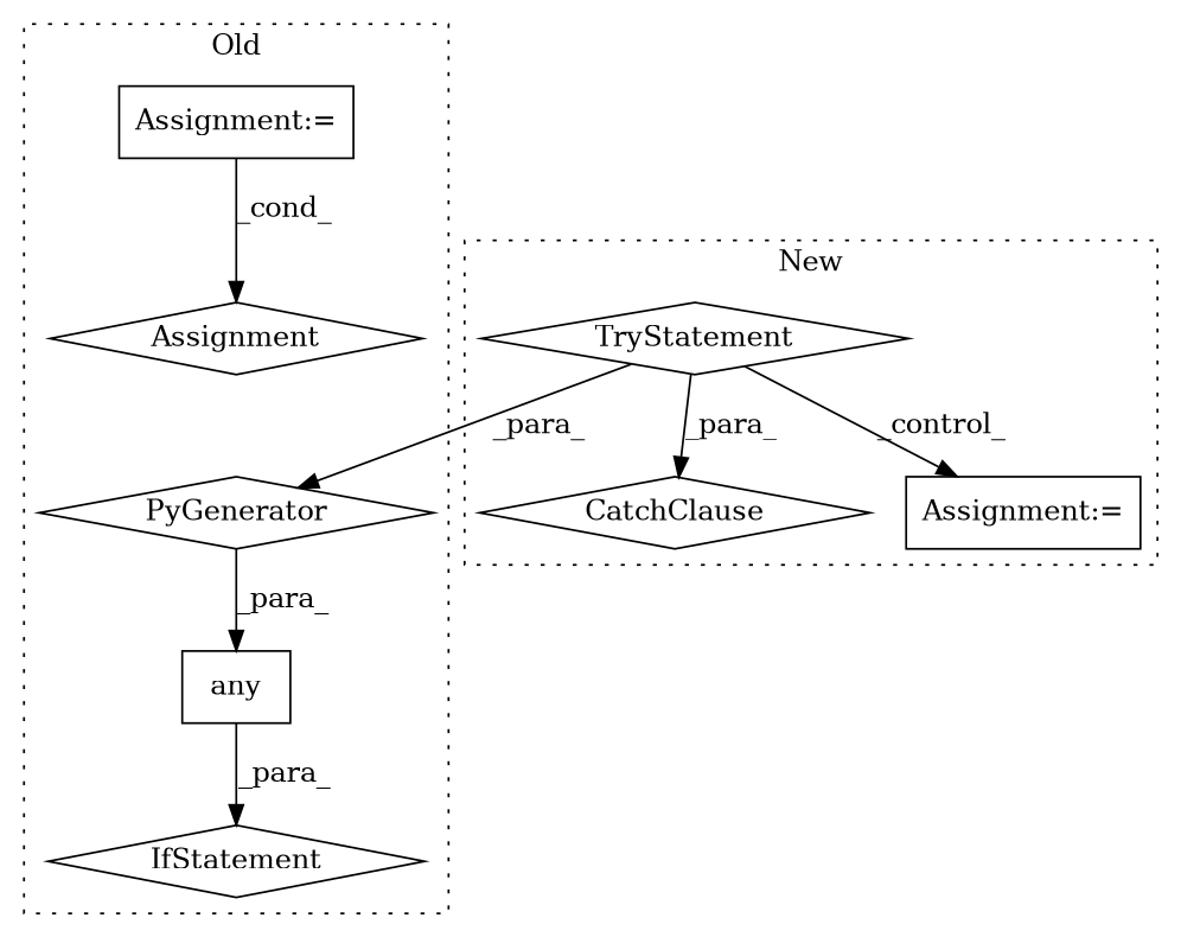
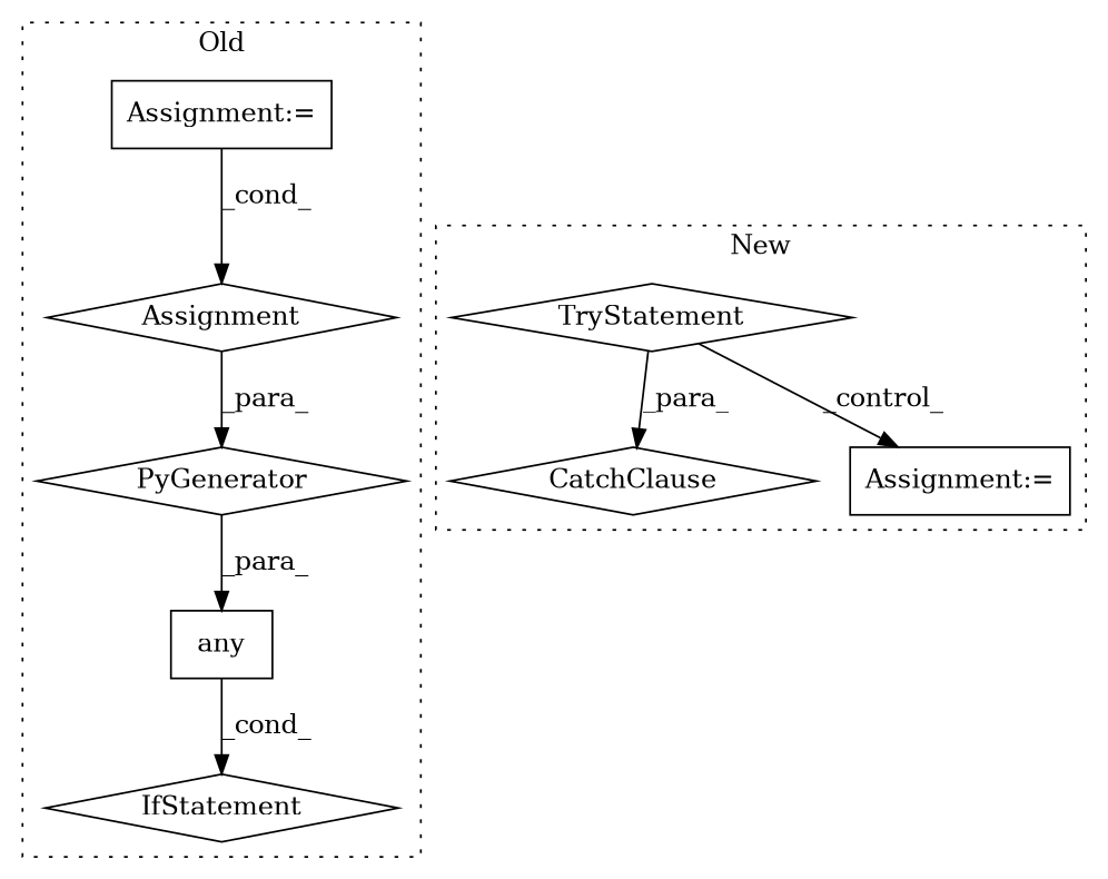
  digraph {
    node [a=7 shape=diamond]
    n1 [a=32 l="13,-3" label=any s="6790,6957" shape=box]
    n2 [a=25 l="4,2" label=IfStatement s="6786,6954"]
    n3 [l=24 label="Assignment:=" s=6610 shape=box]
    n4 [a=113 l=49 label=Assignment s=6902]
    n5 [a=107 l=154 label=PyGenerator s=6803]
    n6 [a=12 l="11,2" label=CatchClause s="6934,6957"]
    n7 [a=54 l=4 label=TryStatement s=6835]
    n8 [l=1 label="Assignment:=" s=6853 shape=box]
    subgraph cluster_1 {
      label=Old
      style=dotted
      n1
      n2
      n3
      n4
      n5
    }
    subgraph cluster_2 {
      label=New
      style=dotted
      n6
      n7
      n8
    }
-   n1 -> n2 [label=_para_]
+   n1 -> n2 [label=_cond_]
    n3 -> n4 [label=_cond_]
-   n7 -> n5 [label=_para_]
+   n4 -> n5 [label=_para_]
    n5 -> n1 [label=_para_]
    n7 -> n6 [label=_para_]
    n7 -> n8 [label=_control_]
  }
